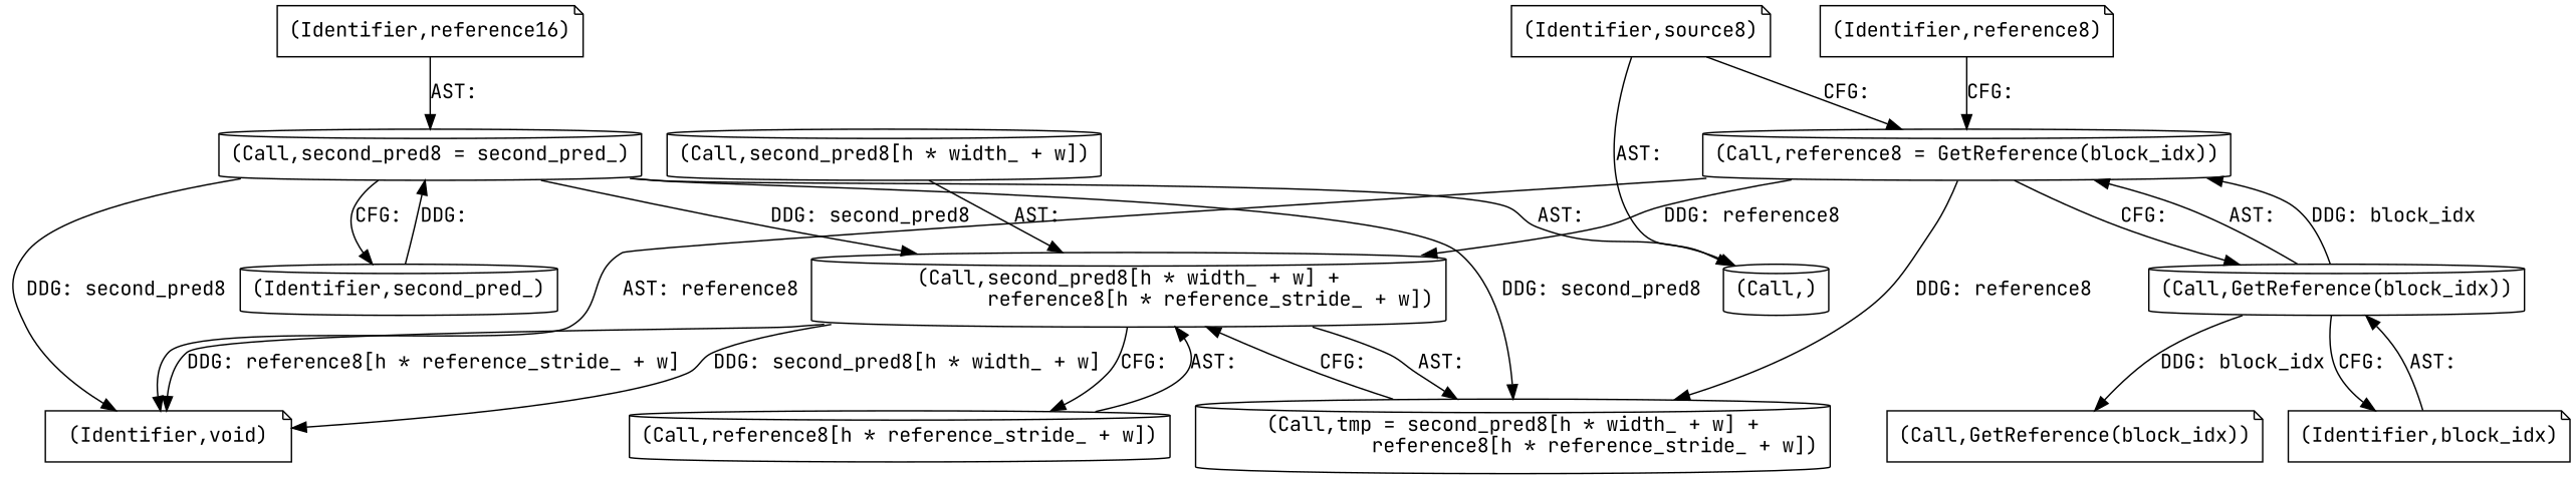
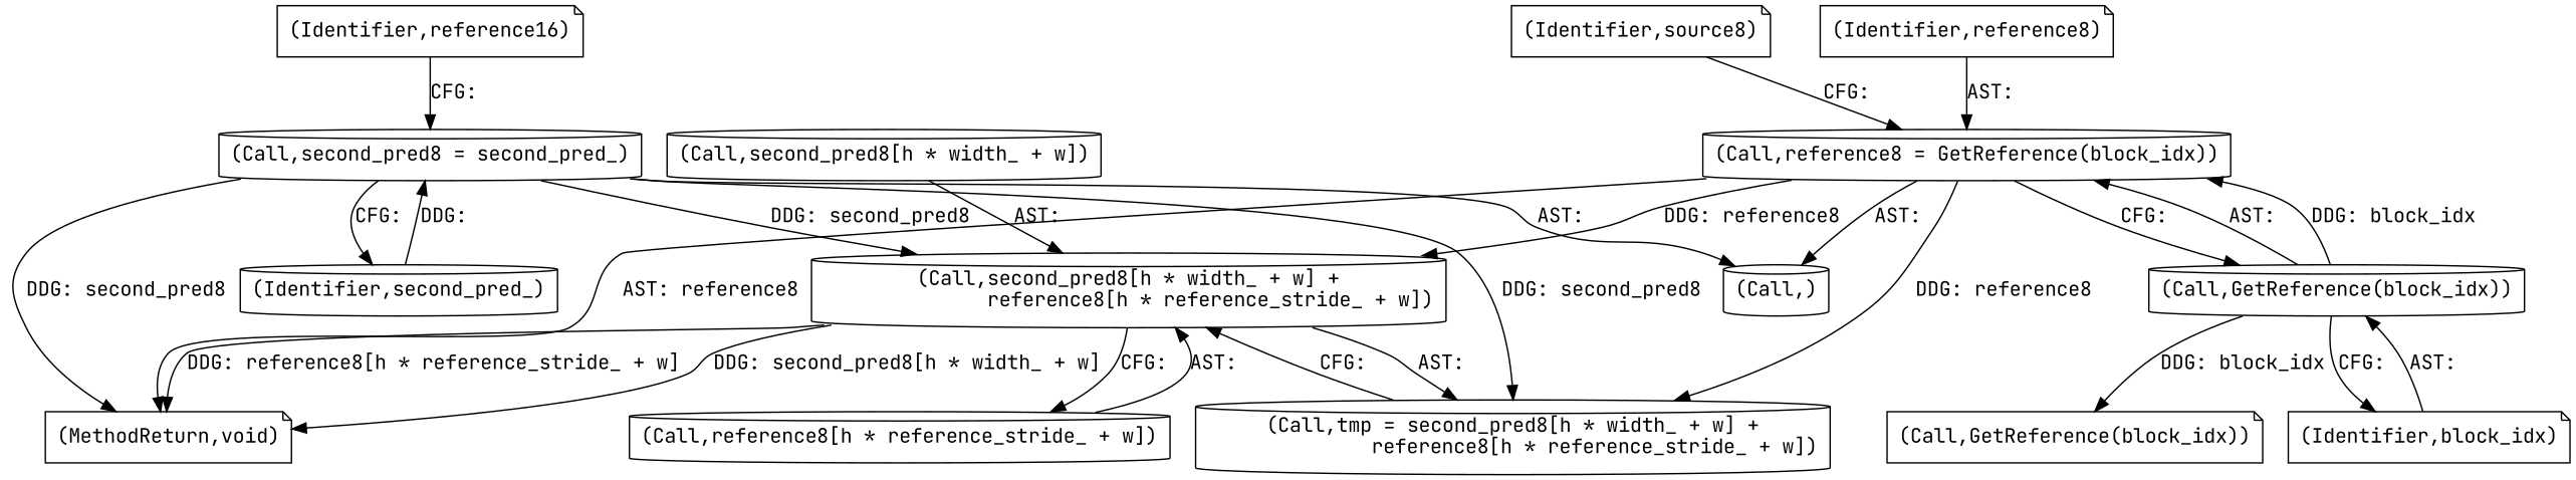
  digraph {
    fontname="JetBrains Mono"
    node [fontname="JetBrains Mono" shape=cylinder]
    edge [fontname="JetBrains Mono"]
    n1 [label="(Call,second_pred8[h * width_ + w] +\n              reference8[h * reference_stride_ + w])"]
    n2 [label="(Call,tmp = second_pred8[h * width_ + w] +\n              reference8[h * reference_stride_ + w])"]
    n3 [label="(Call,reference8[h * reference_stride_ + w])"]
-   n4 [label="(Identifier,void)" shape=note]
+   n4 [label="(MethodReturn,void)" shape=note]
    n5 [label="(Call,second_pred8 = second_pred_)"]
    n6 [label="(Call,)"]
    n7 [label="(Identifier,second_pred_)"]
    n8 [label="(Call,reference8 = GetReference(block_idx))"]
    n9 [label="(Call,GetReference(block_idx))"]
    n10 [label="(Identifier,block_idx)" shape=note]
    n11 [label="(Call,GetReference(block_idx))" shape=note]
    n12 [label="(Identifier,source8)" shape=note]
    n13 [label="(Identifier,reference16)" shape=note]
    n14 [label="(Identifier,reference8)" shape=note]
    n15 [label="(Call,second_pred8[h * width_ + w])"]
    n1 -> n2 [label="AST: "]
    n1 -> n3 [label="CFG: "]
    n1 -> n4 [label="DDG: second_pred8[h * width_ + w]"]
    n1 -> n4 [label="DDG: reference8[h * reference_stride_ + w]"]
    n2 -> n1 [label="CFG: "]
    n3 -> n1 [label="AST: "]
    n5 -> n1 [label="DDG: second_pred8"]
    n5 -> n2 [label="DDG: second_pred8"]
    n5 -> n4 [label="DDG: second_pred8"]
    n5 -> n6 [label="AST: "]
    n5 -> n7 [label="CFG: "]
    n7 -> n5 [label="DDG: "]
    n8 -> n1 [label="DDG: reference8"]
    n8 -> n2 [label="DDG: reference8"]
    n8 -> n4 [label="AST: reference8"]
-   n12 -> n6 [label="AST: "]
+   n8 -> n6 [label="AST: "]
    n8 -> n9 [label="CFG: "]
    n9 -> n8 [label="AST: "]
    n9 -> n8 [label="DDG: block_idx"]
    n9 -> n10 [label="CFG: "]
    n9 -> n11 [label="DDG: block_idx"]
    n10 -> n9 [label="AST: "]
    n12 -> n8 [label="CFG: "]
-   n13 -> n5 [label="AST: "]
-   n14 -> n8 [label="CFG: "]
+   n13 -> n5 [label="CFG: "]
+   n14 -> n8 [label="AST: "]
    n15 -> n1 [label="AST: "]
  }
